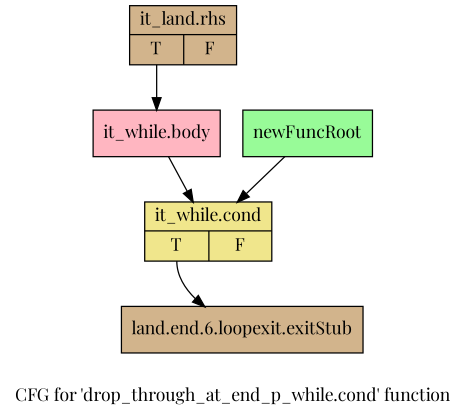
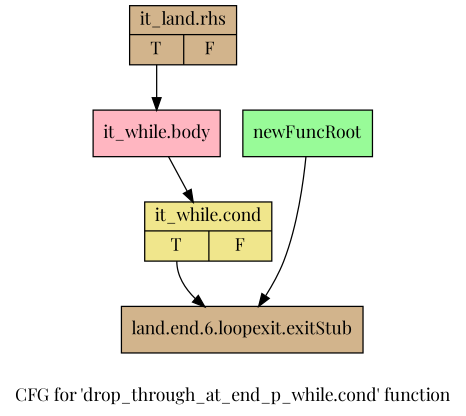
  digraph {
    fontname="Playfair Display"
    label="CFG for 'drop_through_at_end_p_while.cond' function"
    node [fillcolor=tan fontname="Playfair Display" shape=record style=filled]
    edge [fontname="Playfair Display"]
    n1 [fillcolor=palegreen label="{newFuncRoot}"]
    n2 [fillcolor=khaki label="{it_while.cond|{<s0>T|<s1>F}}"]
    n3 [label="{land.end.6.loopexit.exitStub}"]
    n4 [label="{it_land.rhs|{<s0>T|<s1>F}}"]
    n5 [fillcolor=lightpink label="{it_while.body}"]
-   n1 -> n2
+   n1 -> n3
    n2 -> n3 [tailport=s0]
    n4 -> n5 [tailport=s0]
    n5 -> n2
  }
